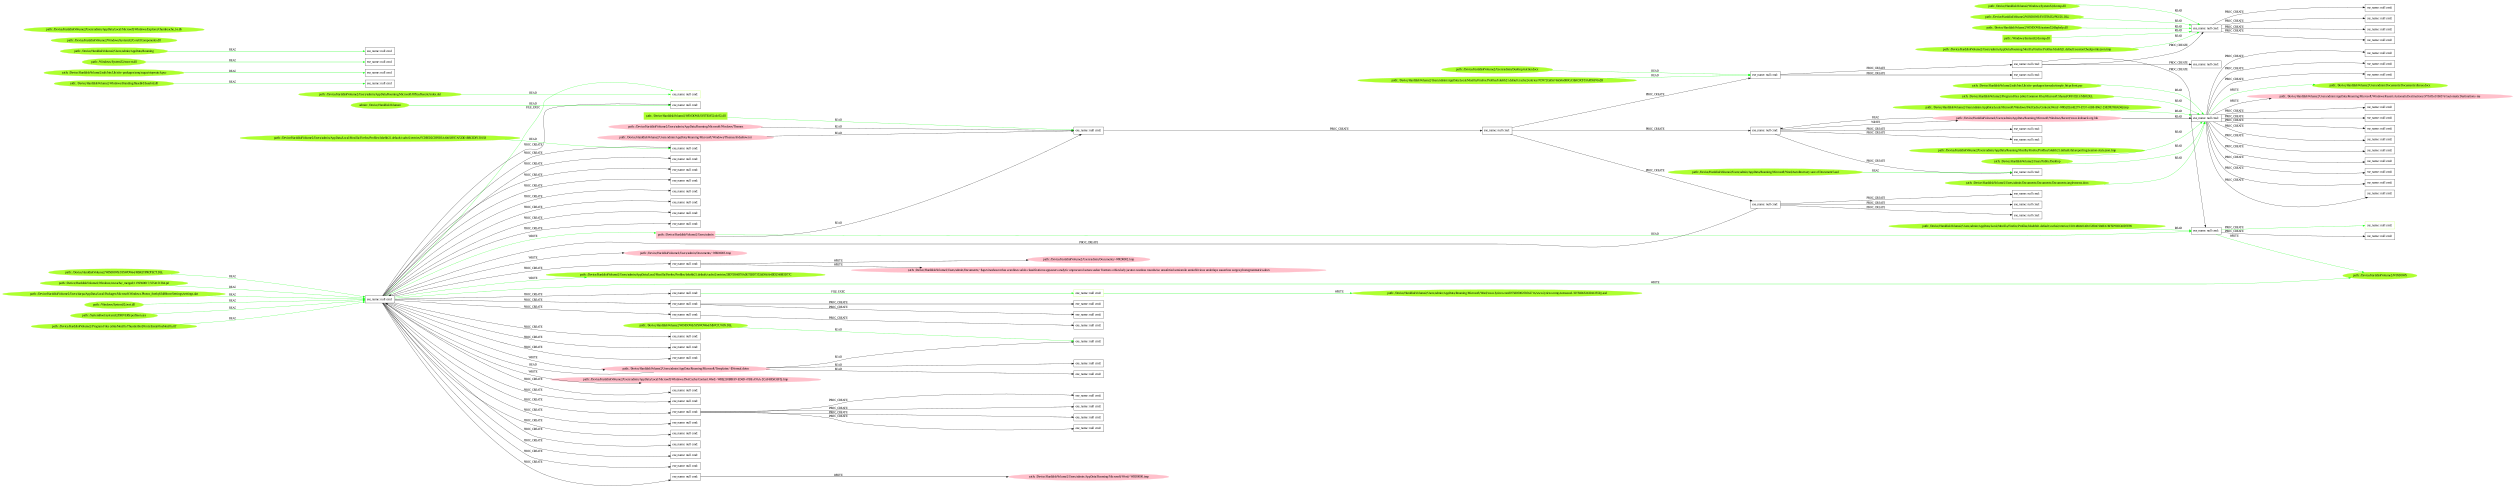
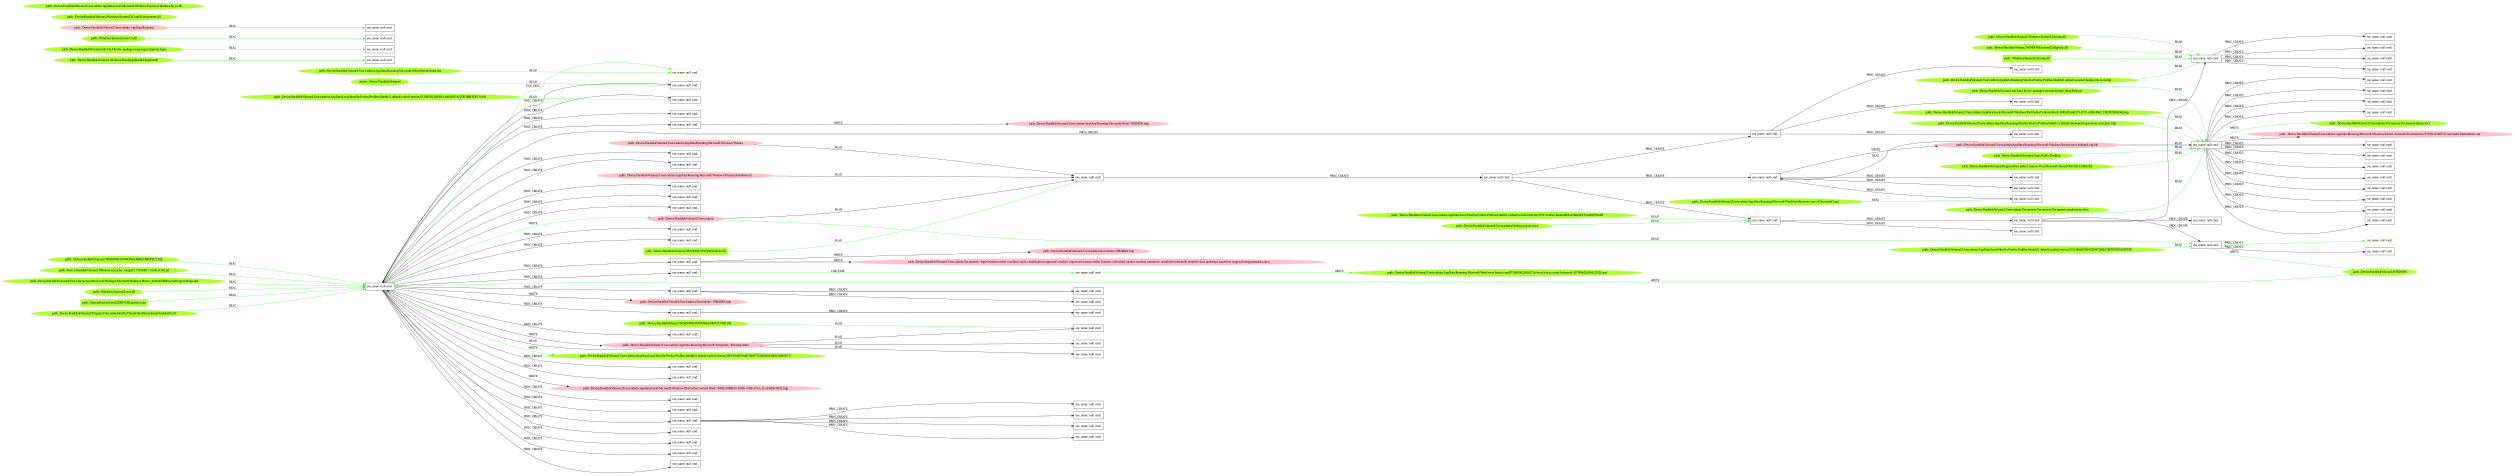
  digraph {
    fontname="PT Serif"
    rankdir=LR
    node [color=black fontname="PT Serif" shape=box style=solid]
    edge [color=black fontname="PT Serif"]
    n1 [label="exe_name: null cmd: "]
    n2 [color=greenyellow label="exe_name: null cmd: "]
    n3 [label="exe_name: null cmd: "]
-   n4 [color=pink label="path: /Device/HarddiskVolume2/Users/admin" style=filled]
+   n4 [color=pink label="path: /Device/HarddiskVolume2/Users/admin" shape=oval style=filled]
    n5 [label="exe_name: null cmd: "]
    n6 [label="exe_name: null cmd: "]
    n7 [label="exe_name: null cmd: "]
    n8 [label="exe_name: null cmd: "]
    n9 [label="exe_name: null cmd: "]
    n10 [label="exe_name: null cmd: "]
    n11 [label="exe_name: null cmd: "]
    n12 [color=pink label="path: /Device/HarddiskVolume2/Users/admin/AppData/Roaming/Microsoft/Templates/~$Normal.dotm" shape=oval style=filled]
    n13 [color=pink label="path: /Device/HarddiskVolume2/Users/admin/AppData/Local/Microsoft/Windows/INetCache/Content.Word/~WRS{250BB189-ED4D-47BE-A9AA-2CAF48DA35F3}.tmp" shape=oval style=filled]
    n14 [label="exe_name: null cmd: "]
    n15 [label="exe_name: null cmd: "]
    n16 [label="exe_name: null cmd: "]
    n17 [label="exe_name: null cmd: "]
    n18 [label="exe_name: null cmd: "]
    n19 [label="exe_name: null cmd: "]
    n20 [label="exe_name: null cmd: "]
    n21 [label="exe_name: null cmd: "]
    n22 [label="exe_name: null cmd: "]
    n23 [label="exe_name: null cmd: "]
    n24 [label="exe_name: null cmd: "]
    n25 [label="exe_name: null cmd: "]
    n26 [label="exe_name: null cmd: "]
    n27 [label="exe_name: null cmd: "]
    n28 [label="exe_name: null cmd: "]
    n29 [label="exe_name: null cmd: "]
    n30 [label="exe_name: null cmd: "]
    n31 [color=pink label="path: /Device/HarddiskVolume2/Users/admin/Documents/~WRD0005.tmp" shape=oval style=filled]
    n32 [color=greenyellow label="path: /Device/HarddiskVolume2/WINDOWS" shape=oval style=filled]
    n33 [color=greenyellow label="path: /Device/HarddiskVolume2/Users/admin/AppData/Local/Mozilla/Firefox/Profiles/lxkehh21.default/cache2/entries/2BD7D84D70A0E7EBD73326D06564DD2340B3D77C" shape=oval style=filled]
    n34 [color=greenyellow label="exe_name: null cmd: "]
    n35 [label="exe_name: null cmd: "]
    n36 [label="exe_name: null cmd: "]
    n37 [label="exe_name: null cmd: "]
    n38 [label="exe_name: null cmd: "]
    n39 [label="exe_name: null cmd: "]
    n40 [label="exe_name: null cmd: "]
    n41 [label="exe_name: null cmd: "]
    n42 [label="exe_name: null cmd: "]
    n43 [label="exe_name: null cmd: "]
    n44 [label="exe_name: null cmd: "]
    n45 [label="exe_name: null cmd: "]
    n46 [label="exe_name: null cmd: "]
    n47 [color=pink label="path: /Device/HarddiskVolume2/Users/admin/AppData/Roaming/Microsoft/Word/~WRD0000.tmp" shape=oval style=filled]
    n48 [color=pink label="path: /Device/HarddiskVolume2/Users/admin/Documents/~WRD0002.tmp" shape=oval style=filled]
    n49 [color=pink label="path: /Device/HarddiskVolume2/Users/admin/Documents/~$apevinesbescorches ecardines salols classifications appearers analytic unprocured satura seeker frontons orbicularly jacatoo reardoss roundwise unsafetied semismile semioblivious underlaps saucerless surges phonogrammatica.docx" shape=oval style=filled]
    n50 [color=greenyellow label="path: /Device/HarddiskVolume2/Users/admin/AppData/Roaming/Microsoft/Word/www.lyriczz.com307380500258562716/www.lyriczz.com((Autosaved-307380632630412352)).asd" shape=oval style=filled]
    n51 [label="exe_name: null cmd: "]
    n52 [color=greenyellow label="exe_name: null cmd: "]
    n53 [label="exe_name: null cmd: "]
    n54 [color=pink label="path: /Device/HarddiskVolume2/Users/admin/AppData/Roaming/Microsoft/Windows/Themes" shape=oval style=filled]
    n55 [label="exe_name: null cmd: "]
    n56 [label="exe_name: null cmd: "]
    n57 [label="exe_name: null cmd: "]
    n58 [color=pink label="path: /Device/HarddiskVolume2/Users/admin/AppData/Roaming/Microsoft/Windows/Themes/slideshow.ini" shape=oval style=filled]
    n59 [color=greenyellow label="path: /Device/HarddiskVolume2/Windows/Branding/BaseBrd/basebrd.dll" shape=oval style=filled]
    n60 [label="exe_name: null cmd: "]
    n61 [label="exe_name: null cmd: "]
    n62 [label="exe_name: null cmd: "]
    n63 [color=pink label="path: /Device/HarddiskVolume2/Users/admin/AppData/Roaming/Microsoft/Windows/Recent/www.leobaeck.org.lnk" shape=oval style=filled]
    n64 [label="exe_name: null cmd: "]
    n65 [label="exe_name: null cmd: "]
    n66 [label="exe_name: null cmd: "]
    n67 [label="exe_name: null cmd: "]
    n68 [label="exe_name: null cmd: "]
    n69 [label="exe_name: null cmd: "]
    n70 [label="exe_name: null cmd: "]
    n71 [color=greenyellow label="admin: /Device/HarddiskVolume4" shape=oval style=filled]
    n72 [color=greenyellow label="path: /Device/HarddiskVolume2/Windows/System32/dcomp.dll" shape=oval style=filled]
    n73 [label="exe_name: null cmd: "]
    n74 [label="exe_name: null cmd: "]
    n75 [label="exe_name: null cmd: "]
    n76 [label="exe_name: null cmd: "]
    n77 [label="exe_name: null cmd: "]
    n78 [label="exe_name: null cmd: "]
    n79 [color=greenyellow label="path: /Device/HarddiskVolume2/WINDOWS/SYSTEM32/ole32.dll" style=filled]
    n80 [color=greenyellow label="path: /Device/HarddiskVolume2/Users/Public/Desktop" shape=oval style=filled]
    n81 [color=greenyellow label="path: /Device/HarddiskVolume2/Users/admin/Documents/Documents/dissue.docx" shape=oval style=filled]
    n82 [color=pink label="path: /Device/HarddiskVolume2/Users/admin/AppData/Roaming/Microsoft/Windows/Recent/AutomaticDestinations/5f7b5f1e01b83767.automaticDestinations-ms" shape=oval style=filled]
    n83 [label="exe_name: null cmd: "]
    n84 [label="exe_name: null cmd: "]
    n85 [label="exe_name: null cmd: "]
    n86 [label="exe_name: null cmd: "]
    n87 [label="exe_name: null cmd: "]
    n88 [label="exe_name: null cmd: "]
    n89 [label="exe_name: null cmd: "]
    n90 [label="exe_name: null cmd: "]
    n91 [label="exe_name: null cmd: "]
    n92 [label="exe_name: null cmd: "]
    n93 [label="exe_name: null cmd: "]
    n94 [label="exe_name: null cmd: "]
    n95 [color=greenyellow label="path: /Device/HarddiskVolume2/WINDOWS/SYSWOW64/MSKEYPROTECT.DLL" shape=oval style=filled]
    n96 [color=greenyellow label="path: /Device/HarddiskVolume2/Program Files (x86)/Common Files/Microsoft Shared/OFFICE15/MSO.DLL" shape=oval style=filled]
-   n97 [color=greenyellow label="path: /Device/HarddiskVolume2/WINDOWS/SYSTEM32/PKU2U.DLL" shape=oval style=filled]
    n98 [color=greenyellow label="path: /Device/HarddiskVolume2/Windows/rescache/_merged/1192960017/3554151384.pri" shape=oval style=filled]
    n99 [color=greenyellow label="path: /Device/HarddiskVolume2/Users/admin/Documents/Documents/Documents/angleworms.docx" shape=oval style=filled]
    n100 [color=greenyellow label="path: /Device/HarddiskVolume2/salt/bin/Lib/site-packages/zmq/sugar/stopwatch.pyc" shape=oval style=filled]
    n101 [label="exe_name: null cmd: "]
    n102 [color=greenyellow label="path: /Device/HarddiskVolume2/WINDOWS/SYSWOW64/MSVCP_WIN.DLL" shape=oval style=filled]
    n103 [color=greenyellow label="path: /Device/HarddiskVolume2/Users/admin/AppData/Roaming/Microsoft/Word/AutoRecovery save of Document7.asd" shape=oval style=filled]
    n104 [color=greenyellow label="path: /Device/HarddiskVolume2/Users/darpa/AppData/Local/Packages/Microsoft.Windows.Photos_8wekyb3d8bbwe/Settings/settings.dat" shape=oval style=filled]
    n105 [color=greenyellow label="path: /Device/HarddiskVolume2/salt/bin/Lib/site-packages/tornado/simple_httpclient.pyc" shape=oval style=filled]
    n106 [color=greenyellow label="path: /Device/HarddiskVolume2/Users/admin/AppData/Local/Microsoft/Windows/INetCache/Content.Word/~WRS{CEA4E279-E757-41B8-B962-23829E938AD4}.tmp" shape=oval style=filled]
    n107 [color=greenyellow label="path: /Windows/System32/avrt.dll" shape=oval style=filled]
    n108 [color=greenyellow label="path: /Windows/System32/msvcrt.dll" shape=oval style=filled]
    n109 [label="exe_name: null cmd: "]
    n110 [color=greenyellow label="path: /Device/HarddiskVolume2/WINDOWS/system32/dbghelp.dll" shape=oval style=filled]
    n111 [color=greenyellow label="path: /Device/HarddiskVolume2/Users/admin/Desktop/nattier.docx" shape=oval style=filled]
    n112 [color=greenyellow label="path: /Windows/System32/dcomp.dll" style=filled]
-   n113 [color=greenyellow label="path: /SystemRoot/system32/DRIVERS/perfmon.sys" shape=oval style=filled]
-   n114 [color=greenyellow label="path: /Device/HarddiskVolume2/Users/admin/AppData/Roaming" shape=oval style=filled]
+   n113 [color=greenyellow label="path: /SystemRoot/system32/DRIVERS/perfmon.sys" style=filled]
+   n114 [color=greenyellow label="path: /Device/HarddiskVolume2/Users/admin/AppData/Roaming" shape=oval style=filled fillcolor=pink]
    n115 [label="exe_name: null cmd: "]
    n116 [color=greenyellow label="path: /Device/HarddiskVolume2/Program Files (x86)/Mozilla Thunderbird/fonts/EmojiOneMozilla.ttf" shape=oval style=filled]
    n117 [color=greenyellow label="path: /Device/HarddiskVolume2/Users/admin/AppData/Local/Mozilla/Firefox/Profiles/lxkehh21.default/cache2/entries/FCDB5D2CDF0B5AA0658F87AF2DD1BBCEDF130158" shape=oval style=filled]
    n118 [color=greenyellow label="path: /Device/HarddiskVolume2/Users/admin/AppData/Local/Mozilla/Firefox/Profiles/lxkehh21.default/cache2/entries/C02148860C4D472E047288E678F3D9C0C40D7E98" shape=oval style=filled]
    n119 [color=greenyellow label="path: /Device/HarddiskVolume2/Users/admin/AppData/Local/Mozilla/Firefox/Profiles/lxkehh21.default/cache2/entries/703972C6DA746DA60B0CA3BAC0CF33AFD859162B" shape=oval style=filled]
    n120 [color=greenyellow label="path: /Device/HarddiskVolume2/Users/admin/AppData/Roaming/Mozilla/Firefox/Profiles/lxkehh21.default/sessionCheckpoints.json.tmp" shape=oval style=filled]
    n121 [color=greenyellow label="path: /Device/HarddiskVolume2/Users/admin/AppData/Roaming/Microsoft/Office/Recent/index.dat" shape=oval style=filled]
    n122 [color=greenyellow label="path: /Device/HarddiskVolume2/Users/admin/AppData/Roaming/Mozilla/Firefox/Profiles/lxkehh21.default/datareporting/session-state.json.tmp" shape=oval style=filled]
    n123 [color=greenyellow label="path: /Device/HarddiskVolume2/Windows/System32/CoreUIComponents.dll" shape=oval style=filled]
    n124 [color=greenyellow label="path: /Device/HarddiskVolume2/Users/admin/AppData/Local/Microsoft/Windows/Explorer/thumbcache_16.db" shape=oval style=filled]
    n1 -> n2 [color=green label=FILE_EXEC]
    n1 -> n3 [label=PROC_CREATE]
    n1 -> n4 [color=green label=WRITE]
    n1 -> n5 [label=PROC_CREATE]
    n1 -> n6 [label=PROC_CREATE]
    n1 -> n7 [label=PROC_CREATE]
    n1 -> n8 [label=PROC_CREATE]
    n1 -> n9 [label=PROC_CREATE]
    n1 -> n10 [label=PROC_CREATE]
    n1 -> n11 [label=PROC_CREATE]
    n1 -> n12 [label=WRITE]
    n1 -> n13 [label=WRITE]
    n1 -> n14 [label=PROC_CREATE]
    n1 -> n15 [label=PROC_CREATE]
    n1 -> n16 [label=PROC_CREATE]
    n1 -> n17 [label=PROC_CREATE]
    n1 -> n18 [label=PROC_CREATE]
    n1 -> n19 [label=PROC_CREATE]
    n1 -> n20 [label=PROC_CREATE]
    n1 -> n21 [label=PROC_CREATE]
    n1 -> n22 [label=PROC_CREATE]
    n1 -> n23 [label=PROC_CREATE]
    n1 -> n24 [label=PROC_CREATE]
    n1 -> n25 [label=PROC_CREATE]
    n1 -> n26 [label=PROC_CREATE]
    n1 -> n27 [label=PROC_CREATE]
    n1 -> n28 [label=PROC_CREATE]
    n1 -> n29 [label=PROC_CREATE]
    n1 -> n30 [label=PROC_CREATE]
    n1 -> n31 [label=WRITE]
    n1 -> n32 [color=green label=WRITE]
    n1 -> n33 [color=green label=WRITE]
    n3 -> n34 [color=green label=FILE_EXEC]
    n4 -> n35 [color=green label=READ]
    n4 -> n36 [label=READ]
    n6 -> n37 [label=PROC_CREATE]
    n6 -> n38 [label=PROC_CREATE]
    n7 -> n39 [label=PROC_CREATE]
    n12 -> n1 [label=READ]
    n12 -> n40 [label=READ]
    n12 -> n41 [label=READ]
    n12 -> n42 [label=READ]
    n16 -> n43 [label=PROC_CREATE]
    n16 -> n44 [label=PROC_CREATE]
    n16 -> n45 [label=PROC_CREATE]
    n16 -> n46 [label=PROC_CREATE]
    n22 -> n47 [label=WRITE]
    n30 -> n48 [label=WRITE]
    n30 -> n49 [label=WRITE]
    n34 -> n50 [color=green label=WRITE]
    n35 -> n32 [color=green label=WRITE]
    n35 -> n51 [label=PROC_CREATE]
    n35 -> n52 [color=green label=PROC_CREATE]
    n36 -> n53 [label=PROC_CREATE]
    n53 -> n55 [label=PROC_CREATE]
    n53 -> n56 [label=PROC_CREATE]
    n53 -> n57 [label=PROC_CREATE]
    n54 -> n36 [label=READ]
    n55 -> n61 [label=PROC_CREATE]
    n55 -> n62 [label=PROC_CREATE]
    n55 -> n63 [label=WRITE]
    n55 -> n64 [label=PROC_CREATE]
    n56 -> n65 [label=PROC_CREATE]
    n56 -> n66 [label=PROC_CREATE]
    n57 -> n1 [label=PROC_CREATE]
    n57 -> n67 [label=PROC_CREATE]
    n57 -> n68 [label=PROC_CREATE]
    n57 -> n69 [label=PROC_CREATE]
    n58 -> n36 [label=READ]
    n59 -> n60 [color=green label=READ]
    n63 -> n55 [label=READ]
    n63 -> n70 [label=READ]
    n65 -> n35 [label=PROC_CREATE]
    n65 -> n73 [label=PROC_CREATE]
    n65 -> n78 [label=PROC_CREATE]
    n70 -> n81 [color=green label=WRITE]
    n70 -> n82 [label=WRITE]
    n70 -> n83 [label=PROC_CREATE]
    n70 -> n84 [label=PROC_CREATE]
    n70 -> n85 [label=PROC_CREATE]
    n70 -> n86 [label=PROC_CREATE]
    n70 -> n87 [label=PROC_CREATE]
    n70 -> n88 [label=PROC_CREATE]
    n70 -> n89 [label=PROC_CREATE]
    n70 -> n90 [label=PROC_CREATE]
    n70 -> n91 [label=PROC_CREATE]
    n70 -> n92 [label=PROC_CREATE]
    n70 -> n93 [label=PROC_CREATE]
    n70 -> n94 [label=PROC_CREATE]
    n71 -> n5 [color=green label=READ]
    n72 -> n73 [color=green label=READ]
    n73 -> n74 [label=PROC_CREATE]
    n73 -> n75 [label=PROC_CREATE]
    n73 -> n76 [label=PROC_CREATE]
    n73 -> n77 [label=PROC_CREATE]
    n79 -> n36 [color=green label=READ]
    n80 -> n70 [color=green label=READ]
    n95 -> n1 [color=green label=READ]
    n96 -> n70 [color=green label=READ]
-   n97 -> n73 [color=green label=READ]
    n98 -> n1 [color=green label=READ]
    n99 -> n70 [color=green label=READ]
    n100 -> n101 [color=green label=READ]
    n102 -> n40 [color=green label=READ]
    n103 -> n61 [color=green label=READ]
    n104 -> n1 [color=green label=READ]
    n105 -> n70 [color=green label=READ]
    n106 -> n70 [color=green label=READ]
    n107 -> n1 [color=green label=READ]
    n108 -> n109 [color=green label=READ]
    n110 -> n73 [color=green label=READ]
    n111 -> n56 [color=green label=READ]
    n112 -> n73 [color=green label=READ]
    n113 -> n1 [color=green label=READ]
    n114 -> n115 [color=green label=READ]
    n116 -> n1 [color=green label=READ]
    n117 -> n9 [color=green label=READ]
    n118 -> n35 [color=green label=READ]
    n119 -> n56 [color=green label=READ]
    n120 -> n73 [color=green label=READ]
    n121 -> n2 [color=green label=READ]
    n122 -> n70 [color=green label=READ]
  }
